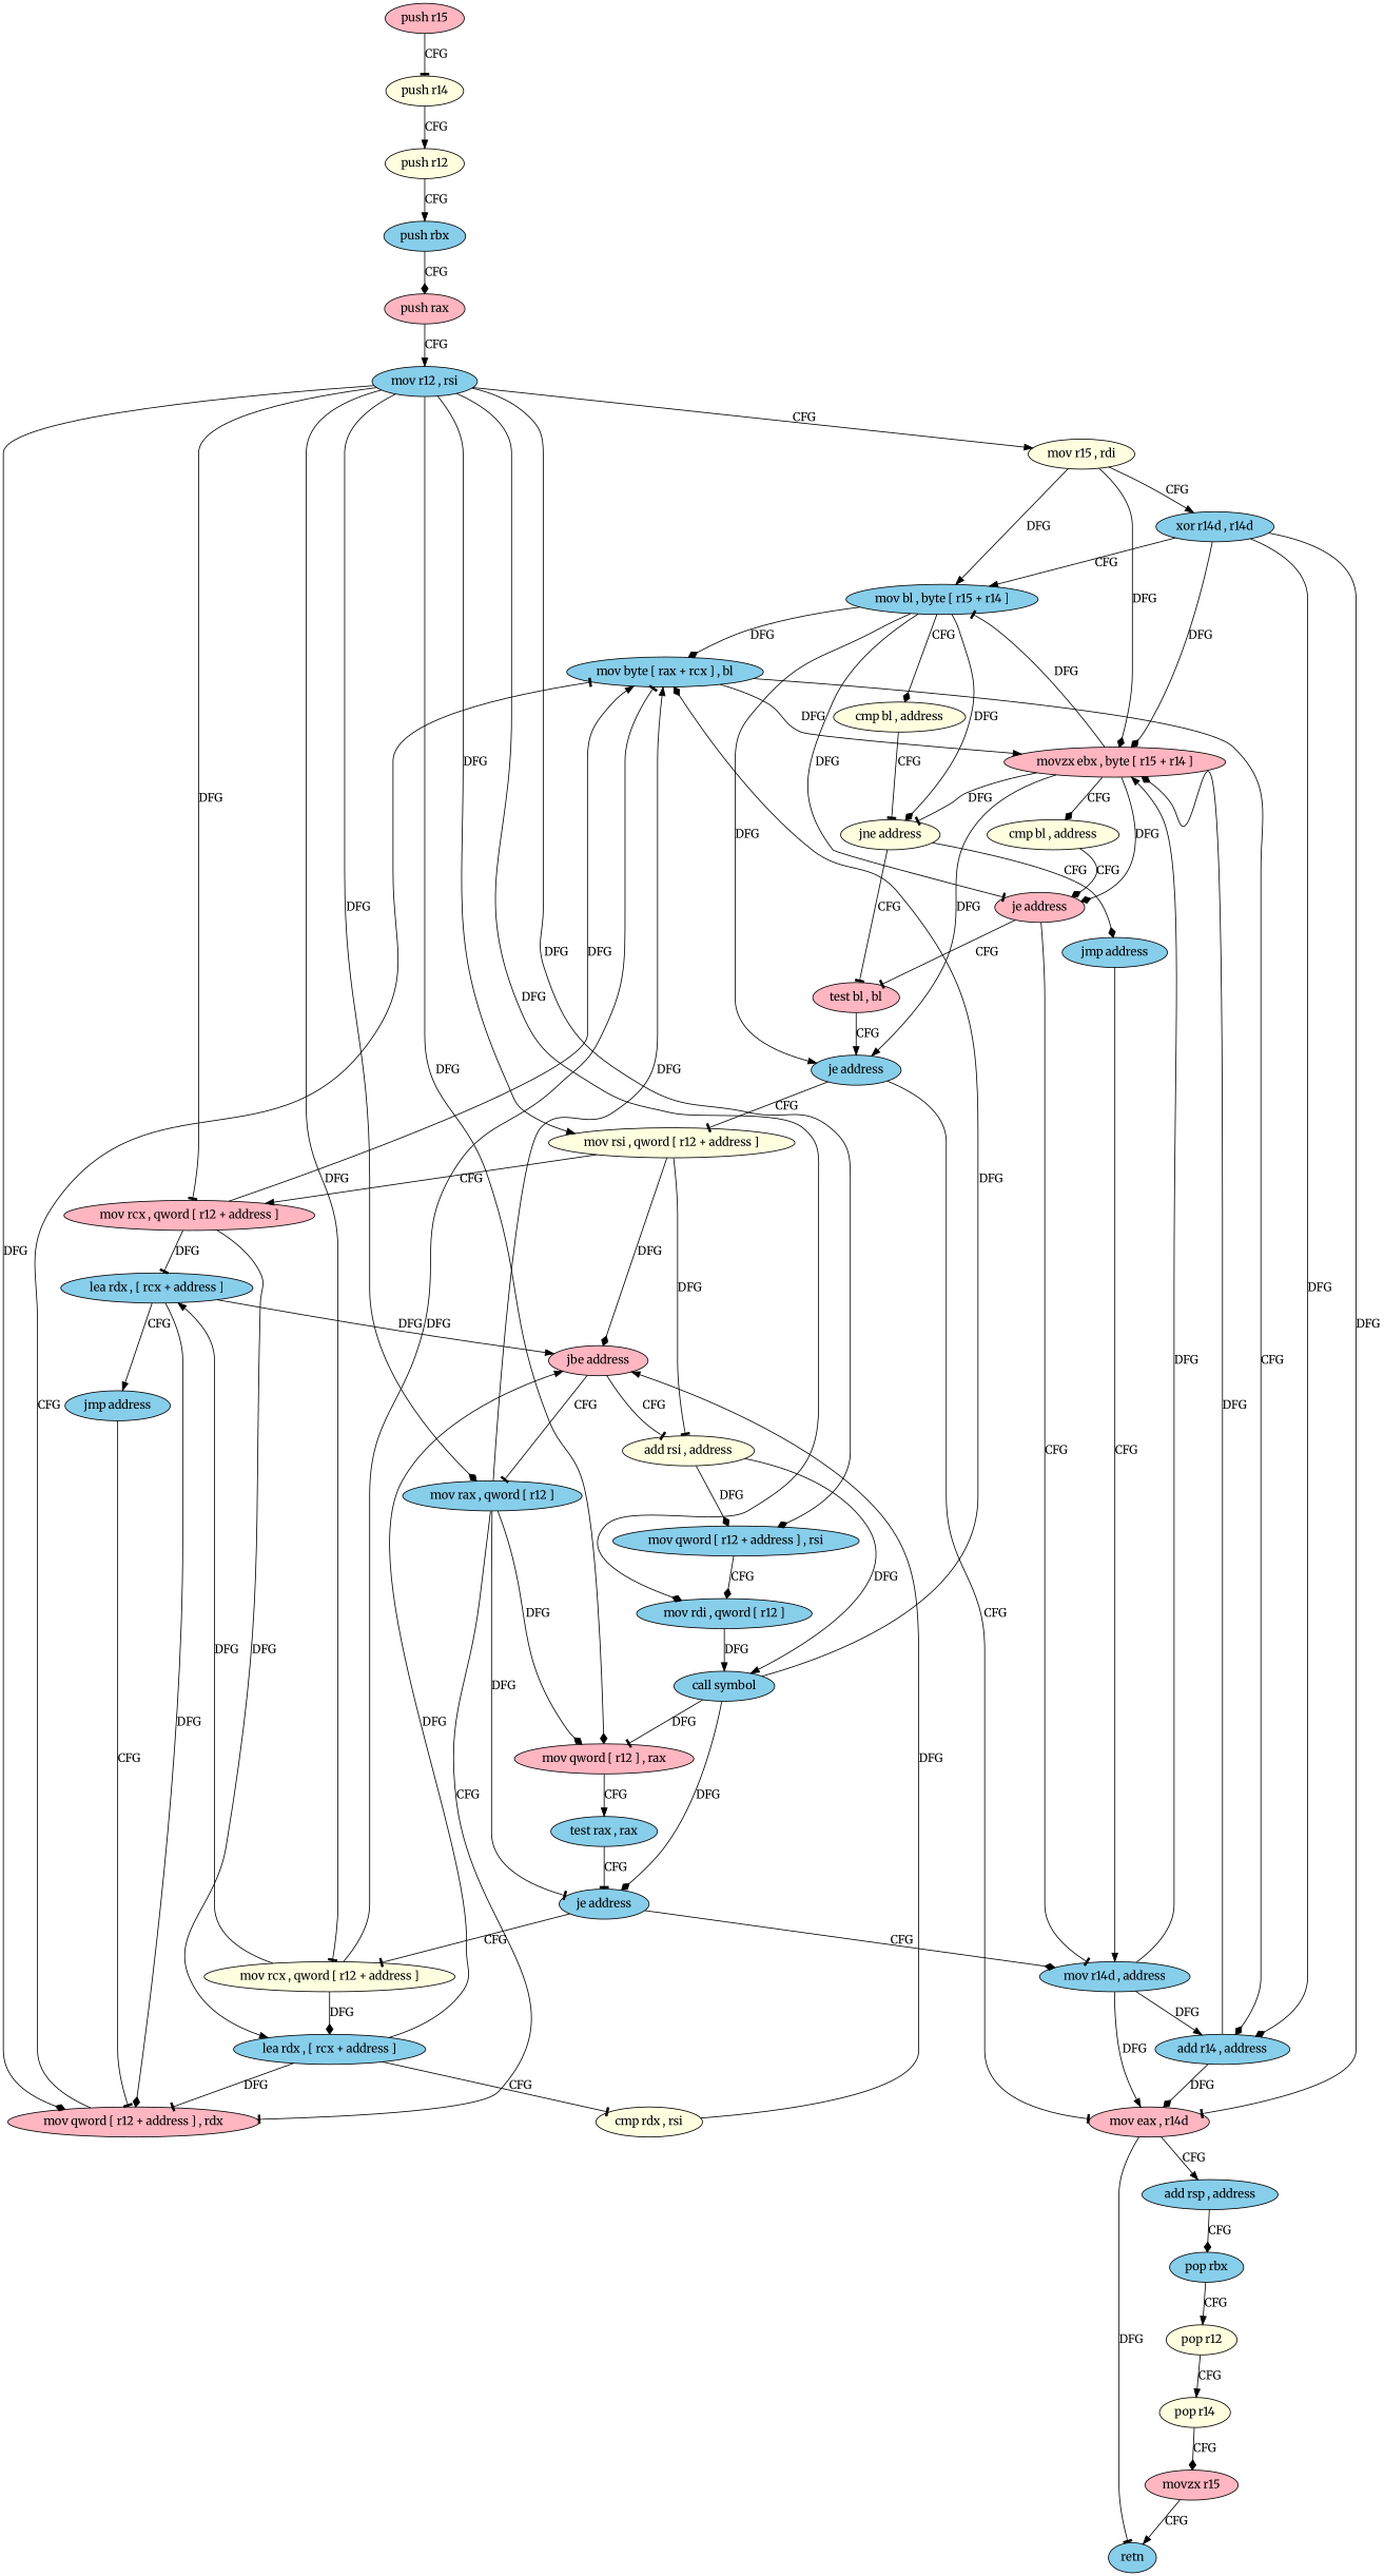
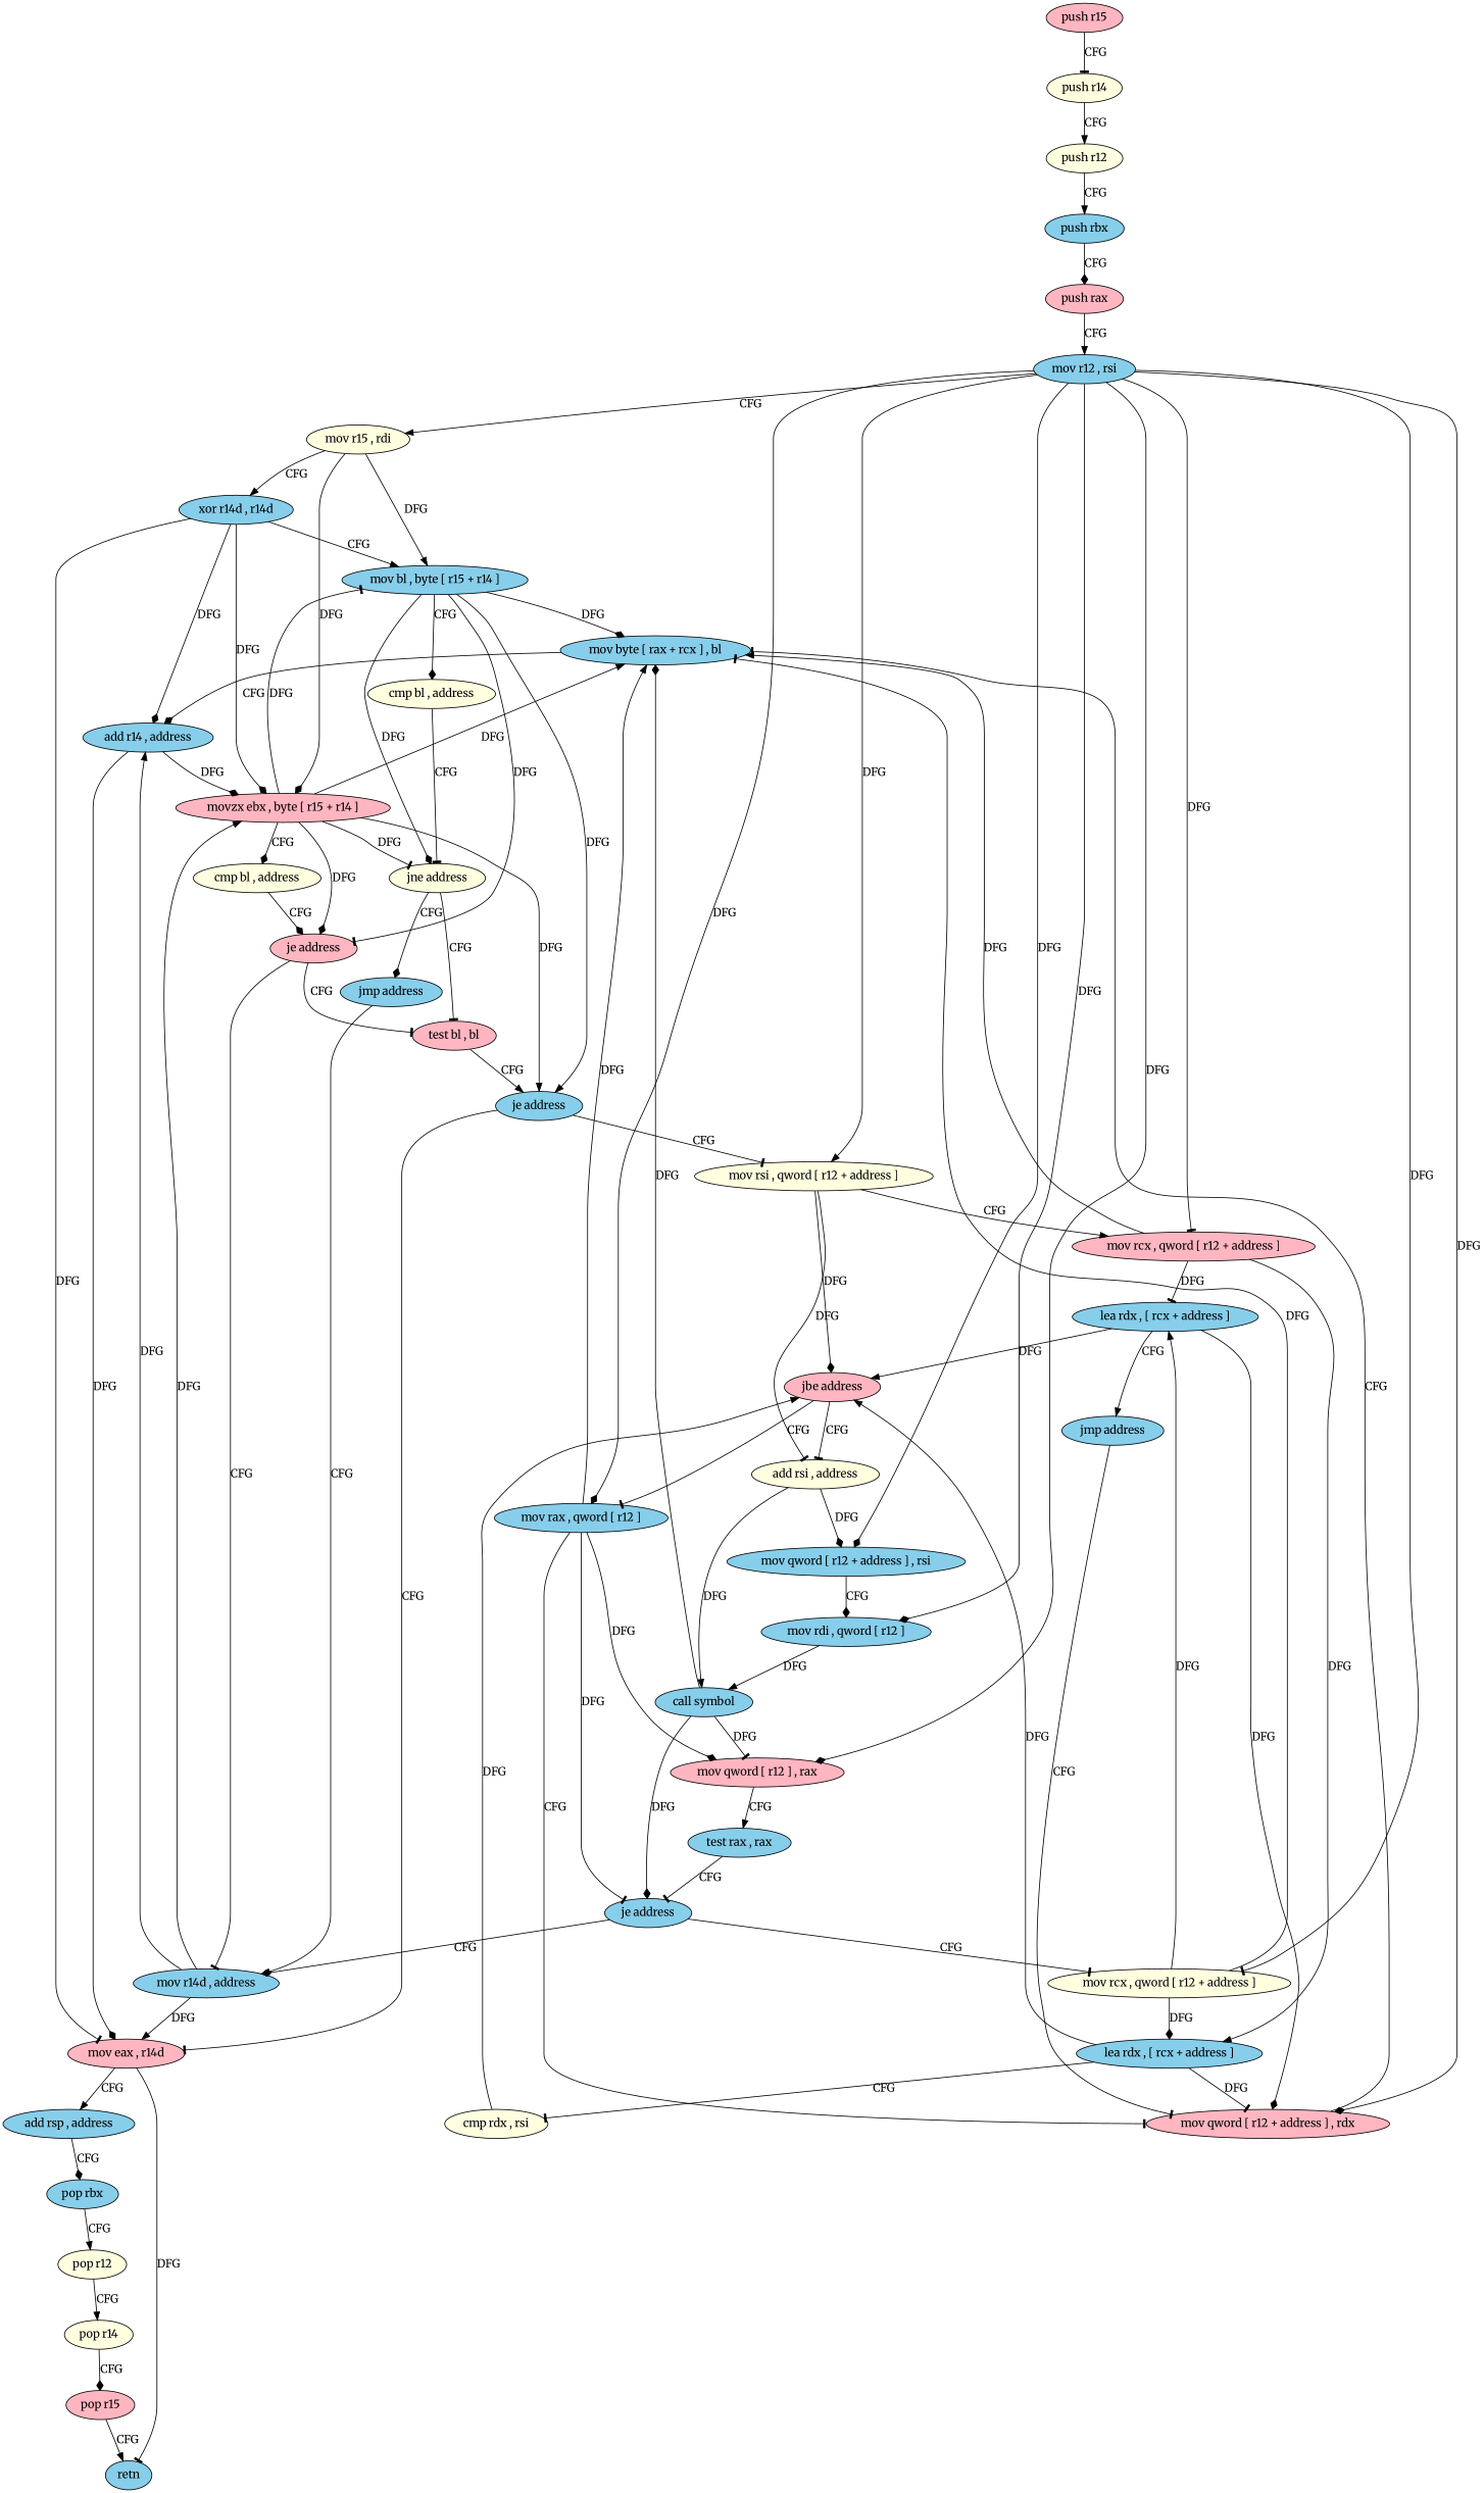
  digraph {
    fontname=Merriweather
    node [fillcolor=skyblue fontname=Merriweather style=filled]
    edge [arrowhead=normal fontname=Merriweather]
    n1 [fillcolor=lightpink label="push r15"]
    n2 [fillcolor=lightyellow label="push r14"]
    n3 [fillcolor=lightyellow label="push r12"]
    n4 [label="push rbx"]
    n5 [fillcolor=lightpink label="push rax"]
    n6 [label="mov r12 , rsi"]
    n7 [fillcolor=lightyellow label="mov r15 , rdi"]
    n8 [fillcolor=lightyellow label="mov rsi , qword [ r12 + address ]"]
    n9 [fillcolor=lightpink label="mov rcx , qword [ r12 + address ]"]
    n10 [label="mov rax , qword [ r12 ]"]
    n11 [fillcolor=lightpink label="mov qword [ r12 + address ] , rdx"]
    n12 [label="mov qword [ r12 + address ] , rsi"]
    n13 [label="mov rdi , qword [ r12 ]"]
    n14 [fillcolor=lightpink label="mov qword [ r12 ] , rax"]
    n15 [fillcolor=lightyellow label="mov rcx , qword [ r12 + address ]"]
    n16 [label="xor r14d , r14d"]
    n17 [label="mov bl , byte [ r15 + r14 ]"]
    n18 [fillcolor=lightpink label="movzx ebx , byte [ r15 + r14 ]"]
    n19 [fillcolor=lightpink label="jbe address"]
    n20 [fillcolor=lightyellow label="add rsi , address"]
    n21 [label="mov byte [ rax + rcx ] , bl"]
    n22 [label="lea rdx , [ rcx + address ]"]
    n23 [label="lea rdx , [ rcx + address ]"]
    n24 [label="je address"]
    n25 [label="call symbol"]
    n26 [label="test rax , rax"]
    n27 [fillcolor=lightpink label="mov eax , r14d"]
    n28 [label="add r14 , address"]
    n29 [fillcolor=lightyellow label="cmp bl , address"]
    n30 [fillcolor=lightyellow label="jne address"]
    n31 [label="je address"]
    n32 [fillcolor=lightpink label="je address"]
    n33 [fillcolor=lightyellow label="cmp bl , address"]
    n34 [label="add rsp , address"]
    n35 [label=retn]
    n36 [fillcolor=lightpink label="test bl , bl"]
    n37 [label="jmp address"]
    n38 [label="mov r14d , address"]
    n39 [label="pop rbx"]
    n40 [fillcolor=lightyellow label="pop r12"]
    n41 [fillcolor=lightyellow label="pop r14"]
-   n42 [fillcolor=lightpink label="movzx r15"]
+   n42 [fillcolor=lightpink label="pop r15"]
    n43 [fillcolor=lightyellow label="cmp rdx , rsi"]
    n44 [label="jmp address"]
    n1 -> n2 [arrowhead=tee label=CFG]
    n2 -> n3 [label=CFG]
    n3 -> n4 [label=CFG]
    n4 -> n5 [arrowhead=diamond label=CFG]
    n5 -> n6 [label=CFG]
    n6 -> n7 [label=CFG]
    n6 -> n8 [label=DFG]
    n6 -> n9 [arrowhead=tee label=DFG]
    n6 -> n10 [arrowhead=diamond label=DFG]
    n6 -> n11 [arrowhead=diamond label=DFG]
    n6 -> n12 [arrowhead=diamond label=DFG]
    n6 -> n13 [arrowhead=diamond label=DFG]
    n6 -> n14 [arrowhead=diamond label=DFG]
    n6 -> n15 [arrowhead=tee label=DFG]
    n7 -> n16 [label=CFG]
    n7 -> n17 [label=DFG]
    n7 -> n18 [arrowhead=diamond label=DFG]
    n8 -> n9 [label=CFG]
    n8 -> n19 [arrowhead=diamond label=DFG]
    n8 -> n20 [arrowhead=tee label=DFG]
    n9 -> n21 [label=DFG]
    n9 -> n22 [label=DFG]
    n9 -> n23 [arrowhead=tee label=DFG]
    n10 -> n11 [arrowhead=tee label=CFG]
    n10 -> n14 [arrowhead=diamond label=DFG]
    n10 -> n21 [label=DFG]
    n10 -> n24 [arrowhead=tee label=DFG]
    n11 -> n21 [arrowhead=tee label=CFG]
    n12 -> n13 [arrowhead=diamond label=CFG]
    n13 -> n25 [label=DFG]
    n14 -> n26 [label=CFG]
    n15 -> n21 [arrowhead=tee label=DFG]
    n15 -> n22 [arrowhead=diamond label=DFG]
    n15 -> n23 [label=DFG]
    n16 -> n17 [label=CFG]
    n16 -> n18 [arrowhead=diamond label=DFG]
    n16 -> n27 [arrowhead=tee label=DFG]
    n16 -> n28 [arrowhead=diamond label=DFG]
    n17 -> n21 [arrowhead=diamond label=DFG]
    n17 -> n29 [arrowhead=diamond label=CFG]
    n17 -> n30 [arrowhead=diamond label=DFG]
    n17 -> n31 [label=DFG]
    n17 -> n32 [arrowhead=tee label=DFG]
    n18 -> n17 [arrowhead=tee label=DFG]
-   n21 -> n18 [label=DFG]
+   n18 -> n21 [label=DFG]
    n18 -> n30 [arrowhead=tee label=DFG]
    n18 -> n31 [label=DFG]
    n18 -> n32 [arrowhead=diamond label=DFG]
    n18 -> n33 [arrowhead=diamond label=CFG]
    n19 -> n10 [arrowhead=tee label=CFG]
    n19 -> n20 [arrowhead=tee label=CFG]
    n20 -> n12 [arrowhead=diamond label=DFG]
    n20 -> n25 [label=DFG]
    n21 -> n28 [arrowhead=diamond label=CFG]
    n22 -> n11 [arrowhead=tee label=DFG]
    n22 -> n19 [label=DFG]
    n22 -> n43 [arrowhead=tee label=CFG]
    n23 -> n11 [arrowhead=diamond label=DFG]
    n23 -> n19 [label=DFG]
    n23 -> n44 [label=CFG]
    n24 -> n15 [arrowhead=tee label=CFG]
    n24 -> n38 [arrowhead=diamond label=CFG]
    n25 -> n14 [arrowhead=tee label=DFG]
    n25 -> n21 [arrowhead=diamond label=DFG]
    n25 -> n24 [arrowhead=diamond label=DFG]
    n26 -> n24 [arrowhead=tee label=CFG]
    n27 -> n34 [label=CFG]
    n27 -> n35 [arrowhead=tee label=DFG]
    n28 -> n18 [arrowhead=diamond label=DFG]
    n28 -> n27 [arrowhead=diamond label=DFG]
    n29 -> n30 [arrowhead=tee label=CFG]
    n30 -> n36 [arrowhead=tee label=CFG]
    n30 -> n37 [arrowhead=diamond label=CFG]
    n31 -> n8 [arrowhead=tee label=CFG]
    n31 -> n27 [arrowhead=tee label=CFG]
    n32 -> n36 [arrowhead=tee label=CFG]
    n32 -> n38 [arrowhead=tee label=CFG]
    n33 -> n32 [arrowhead=diamond label=CFG]
    n34 -> n39 [arrowhead=diamond label=CFG]
    n36 -> n31 [label=CFG]
    n37 -> n38 [label=CFG]
    n38 -> n18 [label=DFG]
    n38 -> n27 [label=DFG]
    n38 -> n28 [label=DFG]
    n39 -> n40 [label=CFG]
    n40 -> n41 [label=CFG]
    n41 -> n42 [arrowhead=diamond label=CFG]
    n42 -> n35 [label=CFG]
    n43 -> n19 [label=DFG]
    n44 -> n11 [arrowhead=tee label=CFG]
  }
